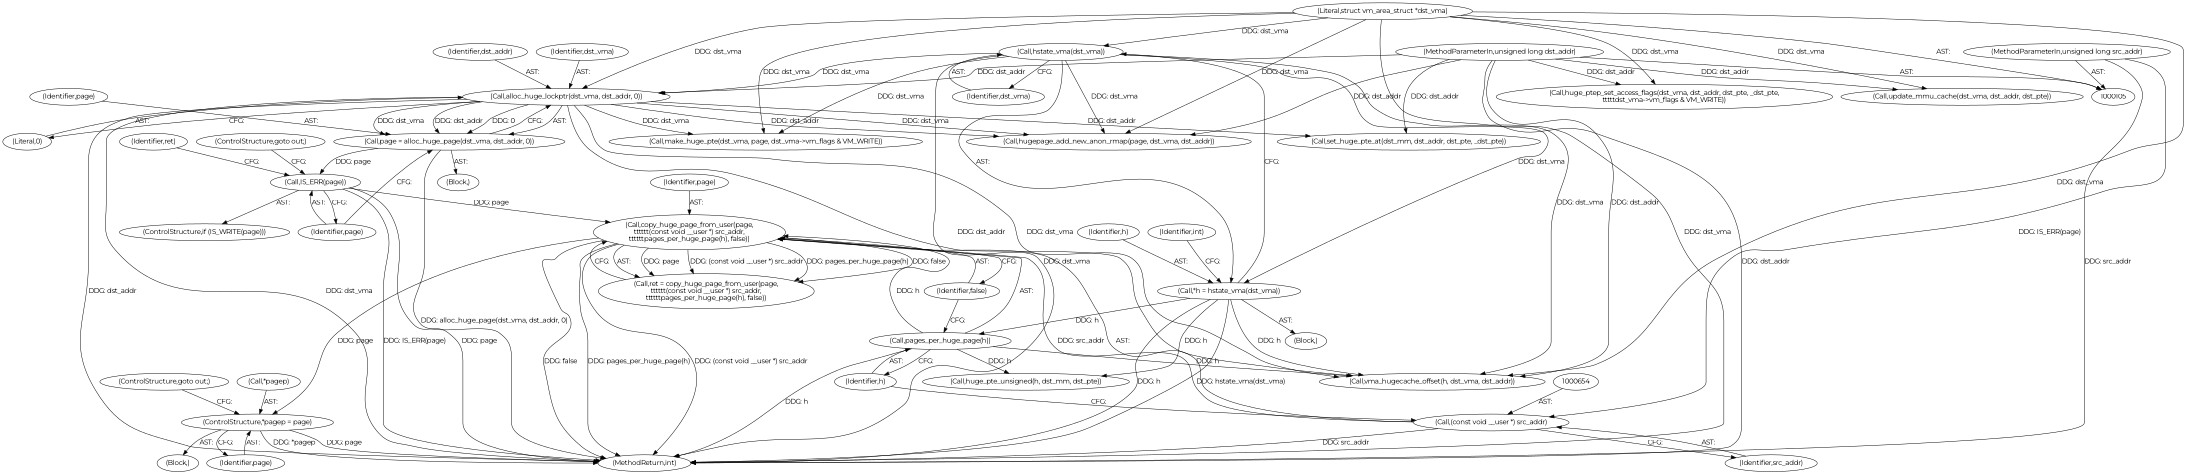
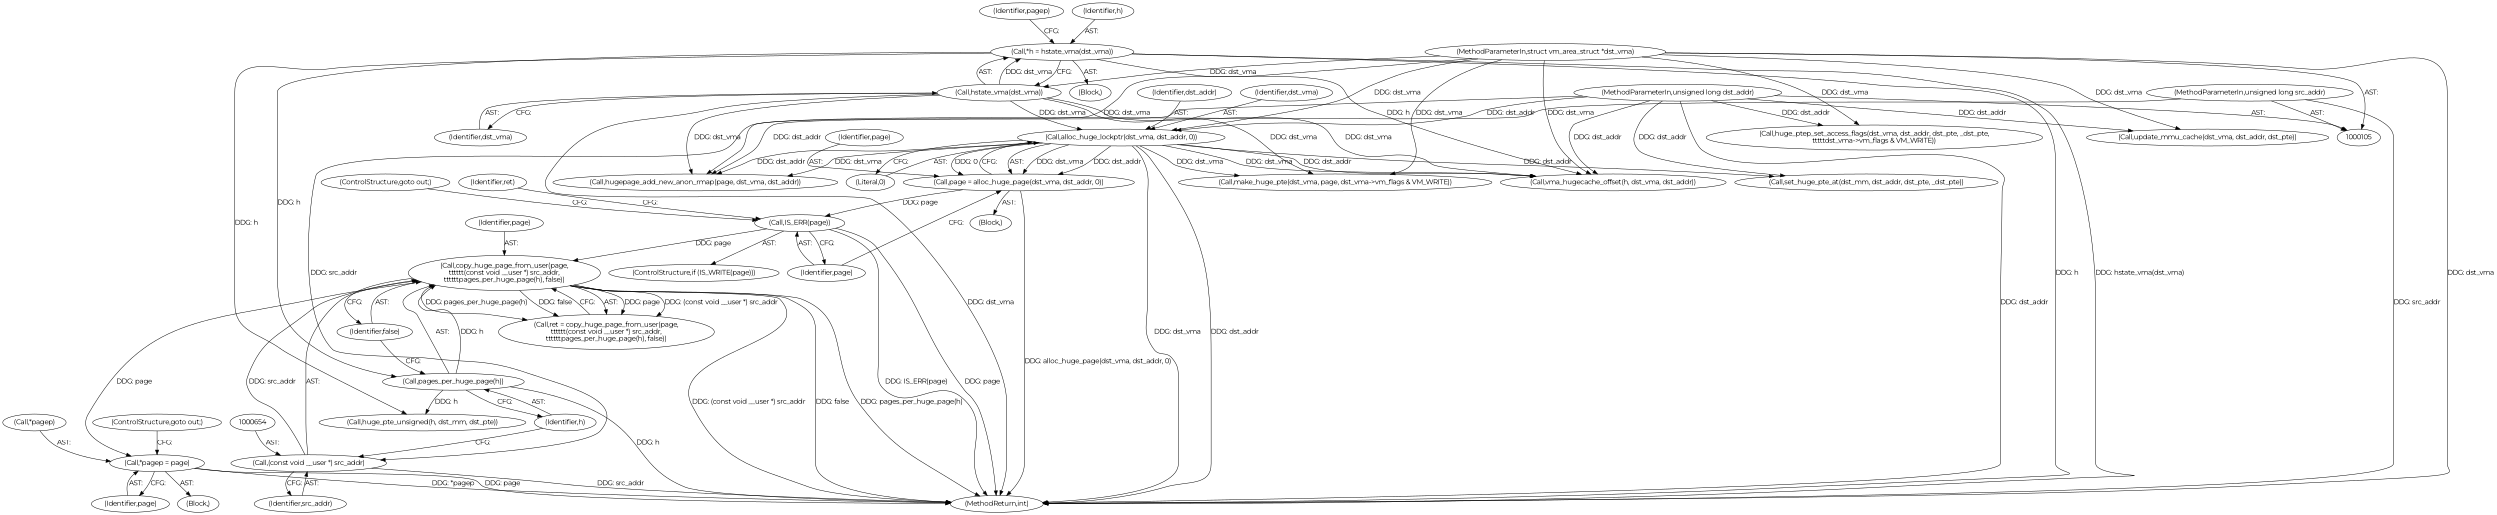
  digraph {
    fontname=Montserrat
    node [fontname=Montserrat]
    edge [fontname=Montserrat]
-   n1 [label="(ControlStructure,*pagep = page)"]
+   n1 [label="(Call,*pagep = page)"]
    n2 [label="(MethodReturn,int)"]
    n3 [label="(Identifier,page)"]
    n4 [label="(Block,)"]
    n5 [label="(Call,copy_huge_page_from_user(page,\n\t\t\t\t\t\t(const void __user *) src_addr,\n\t\t\t\t\t\tpages_per_huge_page(h), false))"]
    n6 [label="(Identifier,false)"]
    n7 [label="(Call,ret = copy_huge_page_from_user(page,\n\t\t\t\t\t\t(const void __user *) src_addr,\n\t\t\t\t\t\tpages_per_huge_page(h), false))"]
    n8 [label="(Call,pages_per_huge_page(h))"]
    n9 [label="(Call,IS_ERR(page))"]
    n10 [label="(Identifier,page)"]
    n11 [label="(ControlStructure,if (IS_WRITE(page)))"]
    n12 [label="(Call,page = alloc_huge_page(dst_vma, dst_addr, 0))"]
    n13 [label="(Call,alloc_huge_lockptr(dst_vma, dst_addr, 0))"]
    n14 [label="(Block,)"]
    n15 [label="(Call,vma_hugecache_offset(h, dst_vma, dst_addr))"]
    n16 [label="(Literal,0)"]
    n17 [label="(Call,make_huge_pte(dst_vma, page, dst_vma->vm_flags & VM_WRITE))"]
    n18 [label="(Call,set_huge_pte_at(dst_mm, dst_addr, dst_pte, _dst_pte))"]
    n19 [label="(Call,hugepage_add_new_anon_rmap(page, dst_vma, dst_addr))"]
    n20 [label="(Call,hstate_vma(dst_vma))"]
    n21 [label="(Call,*h = hstate_vma(dst_vma))"]
    n22 [label="(Identifier,dst_vma)"]
    n23 [label="(Call,huge_pte_unsigned(h, dst_mm, dst_pte))"]
    n24 [label="(Block,)"]
-   n25 [label="(Literal,struct vm_area_struct *dst_vma)"]
+   n25 [label="(MethodParameterIn,struct vm_area_struct *dst_vma)"]
    n26 [label="(Call,huge_ptep_set_access_flags(dst_vma, dst_addr, dst_pte, _dst_pte,\n\t\t\t\t\tdst_vma->vm_flags & VM_WRITE))"]
    n27 [label="(Call,update_mmu_cache(dst_vma, dst_addr, dst_pte))"]
    1000105
    n29 [label="(MethodParameterIn,unsigned long dst_addr)"]
    n30 [label="(Call,(const void __user *) src_addr)"]
    n31 [label="(Identifier,src_addr)"]
    n32 [label="(MethodParameterIn,unsigned long src_addr)"]
    n33 [label="(Identifier,h)"]
    n34 [label="(ControlStructure,goto out;)"]
    n35 [label="(Identifier,dst_addr)"]
    n36 [label="(Identifier,ret)"]
    n37 [label="(Identifier,page)"]
-   n38 [label="(Identifier,int)"]
+   n38 [label="(Identifier,pagep)"]
    n39 [label="(Identifier,dst_vma)"]
    n40 [label="(Identifier,h)"]
    n41 [label="(ControlStructure,goto out;)"]
    n42 [label="(Identifier,page)"]
    n43 [label="(Call,*pagep)"]
    n44 [label=1000654]
    n1 -> n2 [label="DDG: *pagep"]
    n1 -> n2 [label="DDG: page"]
    n1 -> n3 [label="CFG: "]
    n1 -> n4 [label="AST: "]
    n3 -> n1 [label="AST: "]
    n5 -> n1 [label="DDG: page"]
    n5 -> n2 [label="DDG: (const void __user *) src_addr"]
    n5 -> n2 [label="DDG: false"]
    n5 -> n2 [label="DDG: pages_per_huge_page(h)"]
    n5 -> n6 [label="CFG: "]
    n5 -> n7 [label="AST: "]
    n5 -> n7 [label="DDG: page"]
    n5 -> n7 [label="DDG: (const void __user *) src_addr"]
    n5 -> n7 [label="DDG: pages_per_huge_page(h)"]
    n5 -> n7 [label="DDG: false"]
    n6 -> n5 [label="AST: "]
    n6 -> n8 [label="CFG: "]
    n7 -> n5 [label="CFG: "]
    n8 -> n2 [label="DDG: h"]
    n8 -> n5 [label="AST: "]
    n8 -> n5 [label="DDG: h"]
-   n8 -> n15 [label="DDG: h"]
    n8 -> n23 [label="DDG: h"]
    n8 -> n33 [label="CFG: "]
    n9 -> n2 [label="DDG: IS_ERR(page)"]
    n9 -> n2 [label="DDG: page"]
    n9 -> n5 [label="DDG: page"]
    n9 -> n10 [label="CFG: "]
    n9 -> n11 [label="AST: "]
    n10 -> n9 [label="AST: "]
    n10 -> n12 [label="CFG: "]
    n12 -> n2 [label="DDG: alloc_huge_page(dst_vma, dst_addr, 0)"]
    n12 -> n9 [label="DDG: page"]
    n12 -> n13 [label="CFG: "]
    n12 -> n14 [label="AST: "]
    n13 -> n2 [label="DDG: dst_vma"]
    n13 -> n2 [label="DDG: dst_addr"]
    n13 -> n12 [label="AST: "]
    n13 -> n12 [label="DDG: dst_vma"]
    n13 -> n12 [label="DDG: dst_addr"]
    n13 -> n12 [label="DDG: 0"]
    n13 -> n15 [label="DDG: dst_vma"]
    n13 -> n15 [label="DDG: dst_addr"]
    n13 -> n16 [label="CFG: "]
    n13 -> n17 [label="DDG: dst_vma"]
    n13 -> n18 [label="DDG: dst_addr"]
    n13 -> n19 [label="DDG: dst_vma"]
    n13 -> n19 [label="DDG: dst_addr"]
    n16 -> n13 [label="AST: "]
    n20 -> n2 [label="DDG: dst_vma"]
    n20 -> n13 [label="DDG: dst_vma"]
    n20 -> n15 [label="DDG: dst_vma"]
    n20 -> n17 [label="DDG: dst_vma"]
    n20 -> n19 [label="DDG: dst_vma"]
    n20 -> n21 [label="AST: "]
    n20 -> n21 [label="DDG: dst_vma"]
    n20 -> n22 [label="CFG: "]
    n21 -> n2 [label="DDG: h"]
    n21 -> n2 [label="DDG: hstate_vma(dst_vma)"]
    n21 -> n8 [label="DDG: h"]
    n21 -> n15 [label="DDG: h"]
    n21 -> n20 [label="CFG: "]
    n21 -> n23 [label="DDG: h"]
    n21 -> n24 [label="AST: "]
    n22 -> n20 [label="AST: "]
    n25 -> n2 [label="DDG: dst_vma"]
    n25 -> n13 [label="DDG: dst_vma"]
    n25 -> n15 [label="DDG: dst_vma"]
    n25 -> n17 [label="DDG: dst_vma"]
    n25 -> n19 [label="DDG: dst_vma"]
    n25 -> n20 [label="DDG: dst_vma"]
    n25 -> n26 [label="DDG: dst_vma"]
    n25 -> n27 [label="DDG: dst_vma"]
    n25 -> 1000105 [label="AST: "]
    n29 -> n2 [label="DDG: dst_addr"]
    n29 -> n13 [label="DDG: dst_addr"]
    n29 -> n15 [label="DDG: dst_addr"]
    n29 -> n18 [label="DDG: dst_addr"]
    n29 -> n19 [label="DDG: dst_addr"]
    n29 -> n26 [label="DDG: dst_addr"]
    n29 -> n27 [label="DDG: dst_addr"]
    n29 -> 1000105 [label="AST: "]
    n30 -> n2 [label="DDG: src_addr"]
    n30 -> n5 [label="AST: "]
    n30 -> n5 [label="DDG: src_addr"]
    n30 -> n31 [label="CFG: "]
    n31 -> n30 [label="AST: "]
    n32 -> n2 [label="DDG: src_addr"]
    n32 -> 1000105 [label="AST: "]
-   n32 -> n30 [label="DDG: IS_ERR(page)"]
+   n32 -> n30 [label="DDG: src_addr"]
    n33 -> n8 [label="AST: "]
    n33 -> n30 [label="CFG: "]
    n34 -> n1 [label="CFG: "]
    n35 -> n13 [label="AST: "]
    n36 -> n9 [label="CFG: "]
    n37 -> n5 [label="AST: "]
    n38 -> n21 [label="CFG: "]
    n39 -> n13 [label="AST: "]
    n40 -> n21 [label="AST: "]
    n41 -> n9 [label="CFG: "]
    n42 -> n12 [label="AST: "]
    n43 -> n1 [label="AST: "]
    n44 -> n30 [label="AST: "]
  }
